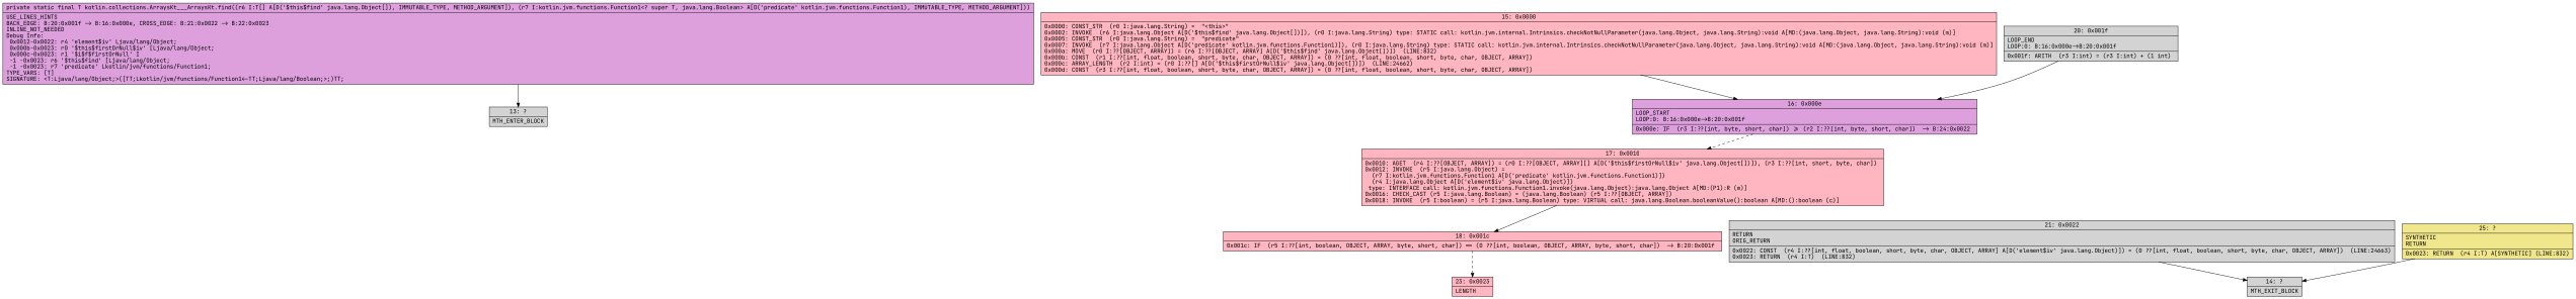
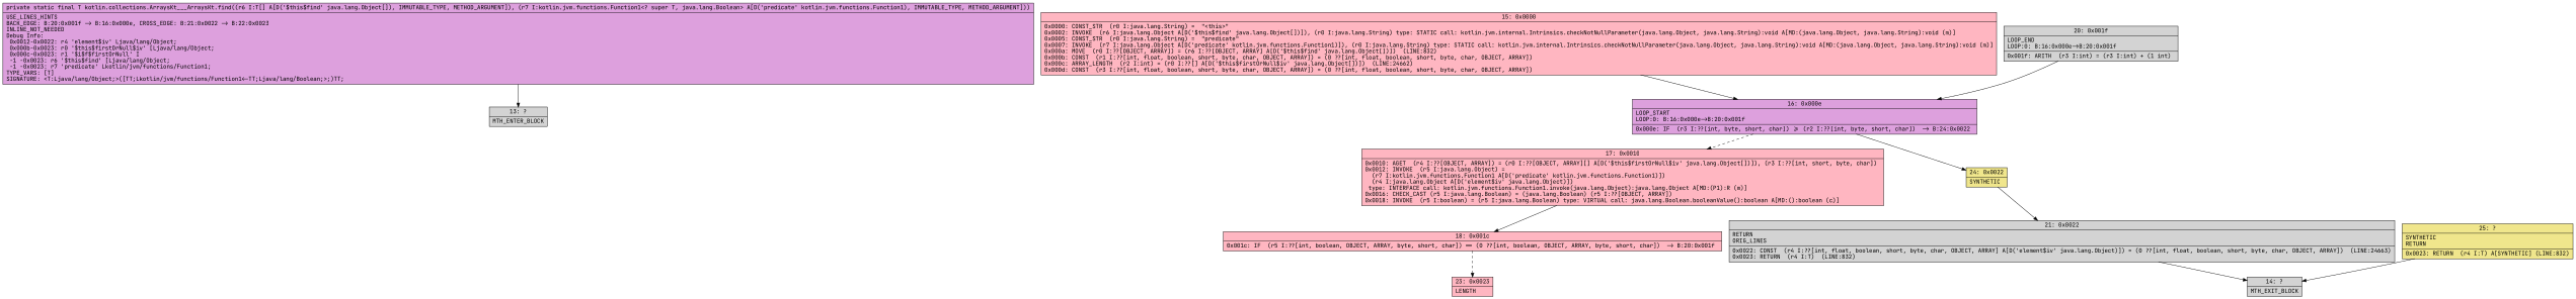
  digraph {
    fontname="JetBrains Mono"
    node [fillcolor=lightgrey fontname="JetBrains Mono" shape=record style=filled]
    edge [fontname="JetBrains Mono"]
    n1 [label="{13\:\ ?|MTH_ENTER_BLOCK\l}"]
    n2 [fillcolor=lightpink label="{15\:\ 0x0000|0x0000: CONST_STR  (r0 I:java.lang.String) =  \"\<this\>\" \l0x0002: INVOKE  (r6 I:java.lang.Object A[D('$this$find' java.lang.Object[])]), (r0 I:java.lang.String) type: STATIC call: kotlin.jvm.internal.Intrinsics.checkNotNullParameter(java.lang.Object, java.lang.String):void A[MD:(java.lang.Object, java.lang.String):void (m)]\l0x0005: CONST_STR  (r0 I:java.lang.String) =  \"predicate\" \l0x0007: INVOKE  (r7 I:java.lang.Object A[D('predicate' kotlin.jvm.functions.Function1)]), (r0 I:java.lang.String) type: STATIC call: kotlin.jvm.internal.Intrinsics.checkNotNullParameter(java.lang.Object, java.lang.String):void A[MD:(java.lang.Object, java.lang.String):void (m)]\l0x000a: MOVE  (r0 I:??[OBJECT, ARRAY]) = (r6 I:??[OBJECT, ARRAY] A[D('$this$find' java.lang.Object[])])  (LINE:832)\l0x000b: CONST  (r1 I:??[int, float, boolean, short, byte, char, OBJECT, ARRAY]) = (0 ??[int, float, boolean, short, byte, char, OBJECT, ARRAY]) \l0x000c: ARRAY_LENGTH  (r2 I:int) = (r0 I:??[] A[D('$this$firstOrNull$iv' java.lang.Object[])])  (LINE:24662)\l0x000d: CONST  (r3 I:??[int, float, boolean, short, byte, char, OBJECT, ARRAY]) = (0 ??[int, float, boolean, short, byte, char, OBJECT, ARRAY]) \l}"]
    n3 [fillcolor=plum label="{16\:\ 0x000e|LOOP_START\lLOOP:0: B:16:0x000e\-\>B:20:0x001f\l|0x000e: IF  (r3 I:??[int, byte, short, char]) \>= (r2 I:??[int, byte, short, char])  \-\> B:24:0x0022 \l}"]
    n4 [fillcolor=lightpink label="{17\:\ 0x0010|0x0010: AGET  (r4 I:??[OBJECT, ARRAY]) = (r0 I:??[OBJECT, ARRAY][] A[D('$this$firstOrNull$iv' java.lang.Object[])]), (r3 I:??[int, short, byte, char]) \l0x0012: INVOKE  (r5 I:java.lang.Object) = \l  (r7 I:kotlin.jvm.functions.Function1 A[D('predicate' kotlin.jvm.functions.Function1)])\l  (r4 I:java.lang.Object A[D('element$iv' java.lang.Object)])\l type: INTERFACE call: kotlin.jvm.functions.Function1.invoke(java.lang.Object):java.lang.Object A[MD:(P1):R (m)]\l0x0016: CHECK_CAST (r5 I:java.lang.Boolean) = (java.lang.Boolean) (r5 I:??[OBJECT, ARRAY]) \l0x0018: INVOKE  (r5 I:boolean) = (r5 I:java.lang.Boolean) type: VIRTUAL call: java.lang.Boolean.booleanValue():boolean A[MD:():boolean (c)]\l}"]
+   n5 [fillcolor=khaki label="{24\:\ 0x0022|SYNTHETIC\l}"]
    n6 [fillcolor=lightpink label="{18\:\ 0x001c|0x001c: IF  (r5 I:??[int, boolean, OBJECT, ARRAY, byte, short, char]) == (0 ??[int, boolean, OBJECT, ARRAY, byte, short, char])  \-\> B:20:0x001f \l}"]
-   n7 [label="{21\:\ 0x0022|RETURN\lORIG_RETURN\l|0x0022: CONST  (r4 I:??[int, float, boolean, short, byte, char, OBJECT, ARRAY] A[D('element$iv' java.lang.Object)]) = (0 ??[int, float, boolean, short, byte, char, OBJECT, ARRAY])  (LINE:24663)\l0x0023: RETURN  (r4 I:T)  (LINE:832)\l}"]
+   n7 [label="{21\:\ 0x0022|RETURN\lORIG_LINES\l|0x0022: CONST  (r4 I:??[int, float, boolean, short, byte, char, OBJECT, ARRAY] A[D('element$iv' java.lang.Object)]) = (0 ??[int, float, boolean, short, byte, char, OBJECT, ARRAY])  (LINE:24663)\l0x0023: RETURN  (r4 I:T)  (LINE:832)\l}"]
    n8 [fillcolor=lightpink label="{23\:\ 0x0023|LENGTH\l}"]
    n9 [label="{20\:\ 0x001f|LOOP_END\lLOOP:0: B:16:0x000e\-\>B:20:0x001f\l|0x001f: ARITH  (r3 I:int) = (r3 I:int) + (1 int) \l}"]
    n10 [fillcolor=khaki label="{25\:\ ?|SYNTHETIC\lRETURN\l|0x0023: RETURN  (r4 I:T) A[SYNTHETIC] (LINE:832)\l}"]
    n11 [label="{14\:\ ?|MTH_EXIT_BLOCK\l}"]
    n12 [fillcolor=plum label="{private static final T kotlin.collections.ArraysKt___ArraysKt.find((r6 I:T[] A[D('$this$find' java.lang.Object[]), IMMUTABLE_TYPE, METHOD_ARGUMENT]), (r7 I:kotlin.jvm.functions.Function1\<? super T, java.lang.Boolean\> A[D('predicate' kotlin.jvm.functions.Function1), IMMUTABLE_TYPE, METHOD_ARGUMENT]))  | USE_LINES_HINTS\lBACK_EDGE: B:20:0x001f \-\> B:16:0x000e, CROSS_EDGE: B:21:0x0022 \-\> B:22:0x0023\lINLINE_NOT_NEEDED\lDebug Info:\l  0x0012\-0x0022: r4 'element$iv' Ljava\/lang\/Object;\l  0x000b\-0x0023: r0 '$this$firstOrNull$iv' [Ljava\/lang\/Object;\l  0x000c\-0x0023: r1 '$i$f$firstOrNull' I\l  \-1 \-0x0023: r6 '$this$find' [Ljava\/lang\/Object;\l  \-1 \-0x0023: r7 'predicate' Lkotlin\/jvm\/functions\/Function1;\lTYPE_VARS: [T]\lSIGNATURE: \<T:Ljava\/lang\/Object;\>([TT;Lkotlin\/jvm\/functions\/Function1\<\-TT;Ljava\/lang\/Boolean;\>;)TT;\l}"]
    n2 -> n3
    n3 -> n4 [style=dashed]
+   n3 -> n5
    n4 -> n6
+   n5 -> n7
    n6 -> n8 [style=dashed]
    n7 -> n11
    n9 -> n3
    n10 -> n11
    n12 -> n1
  }
